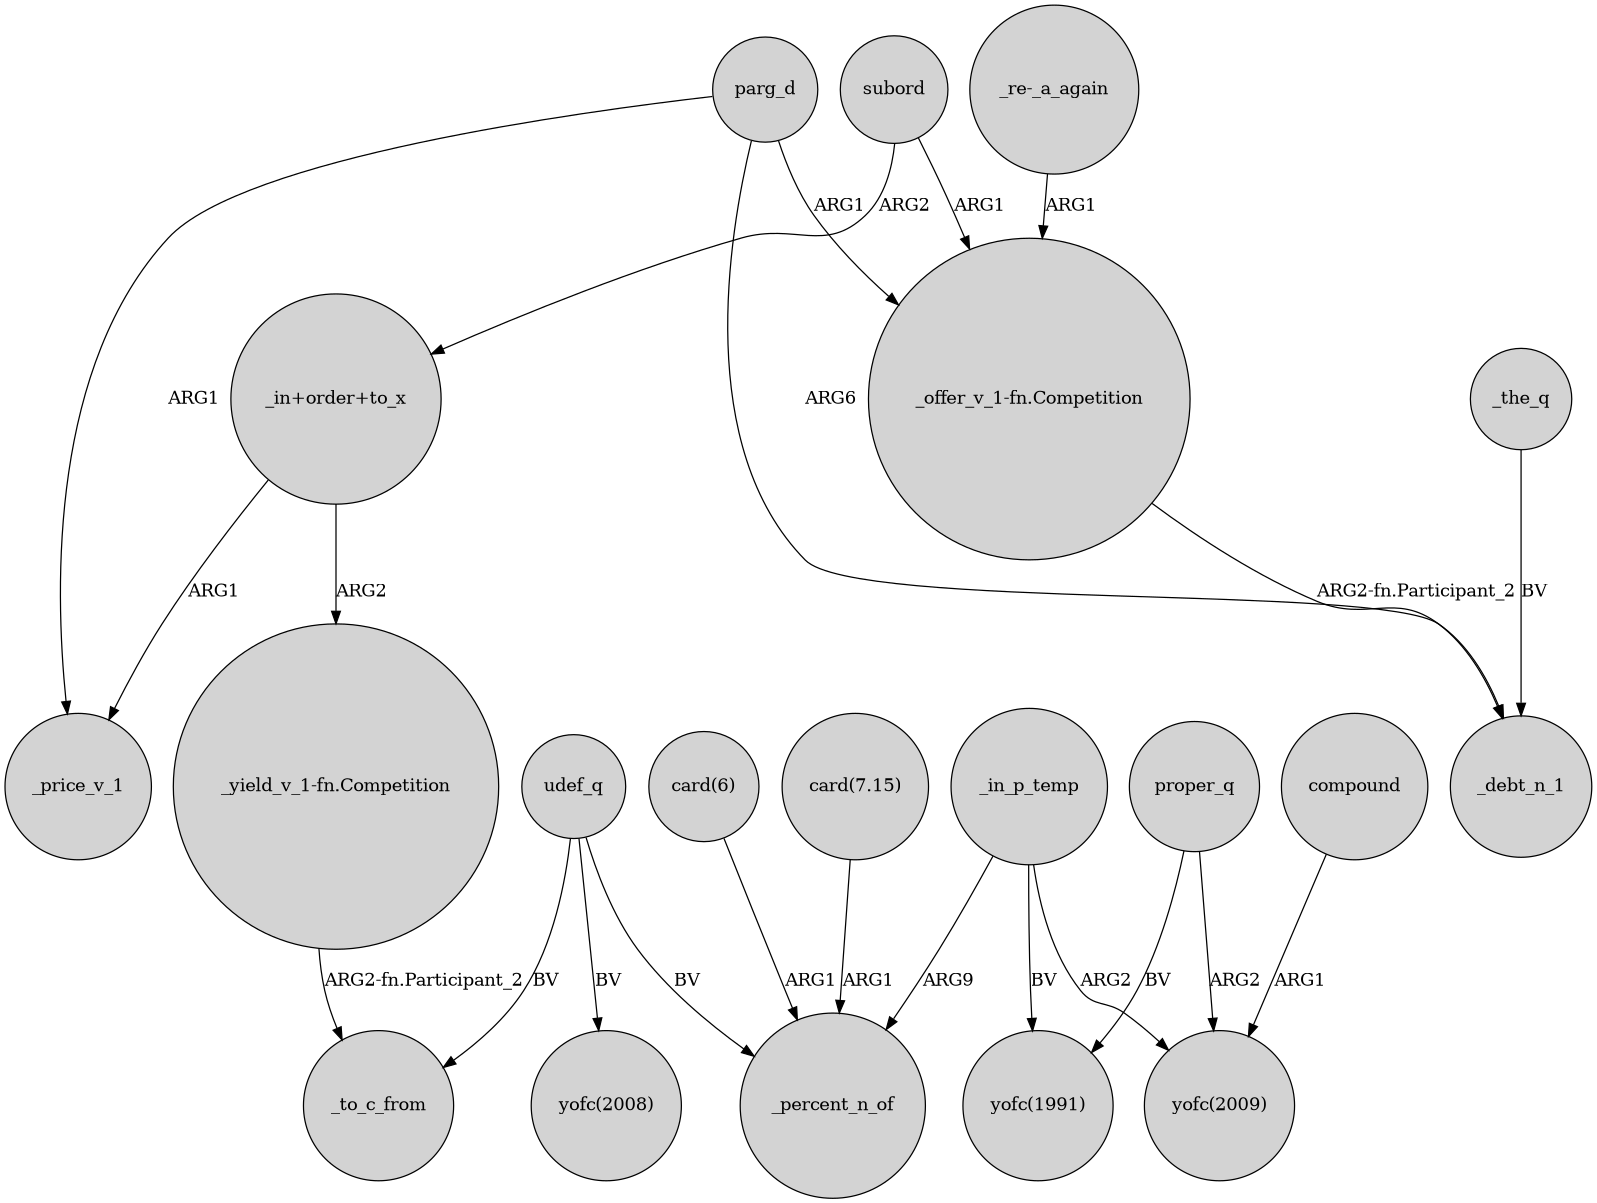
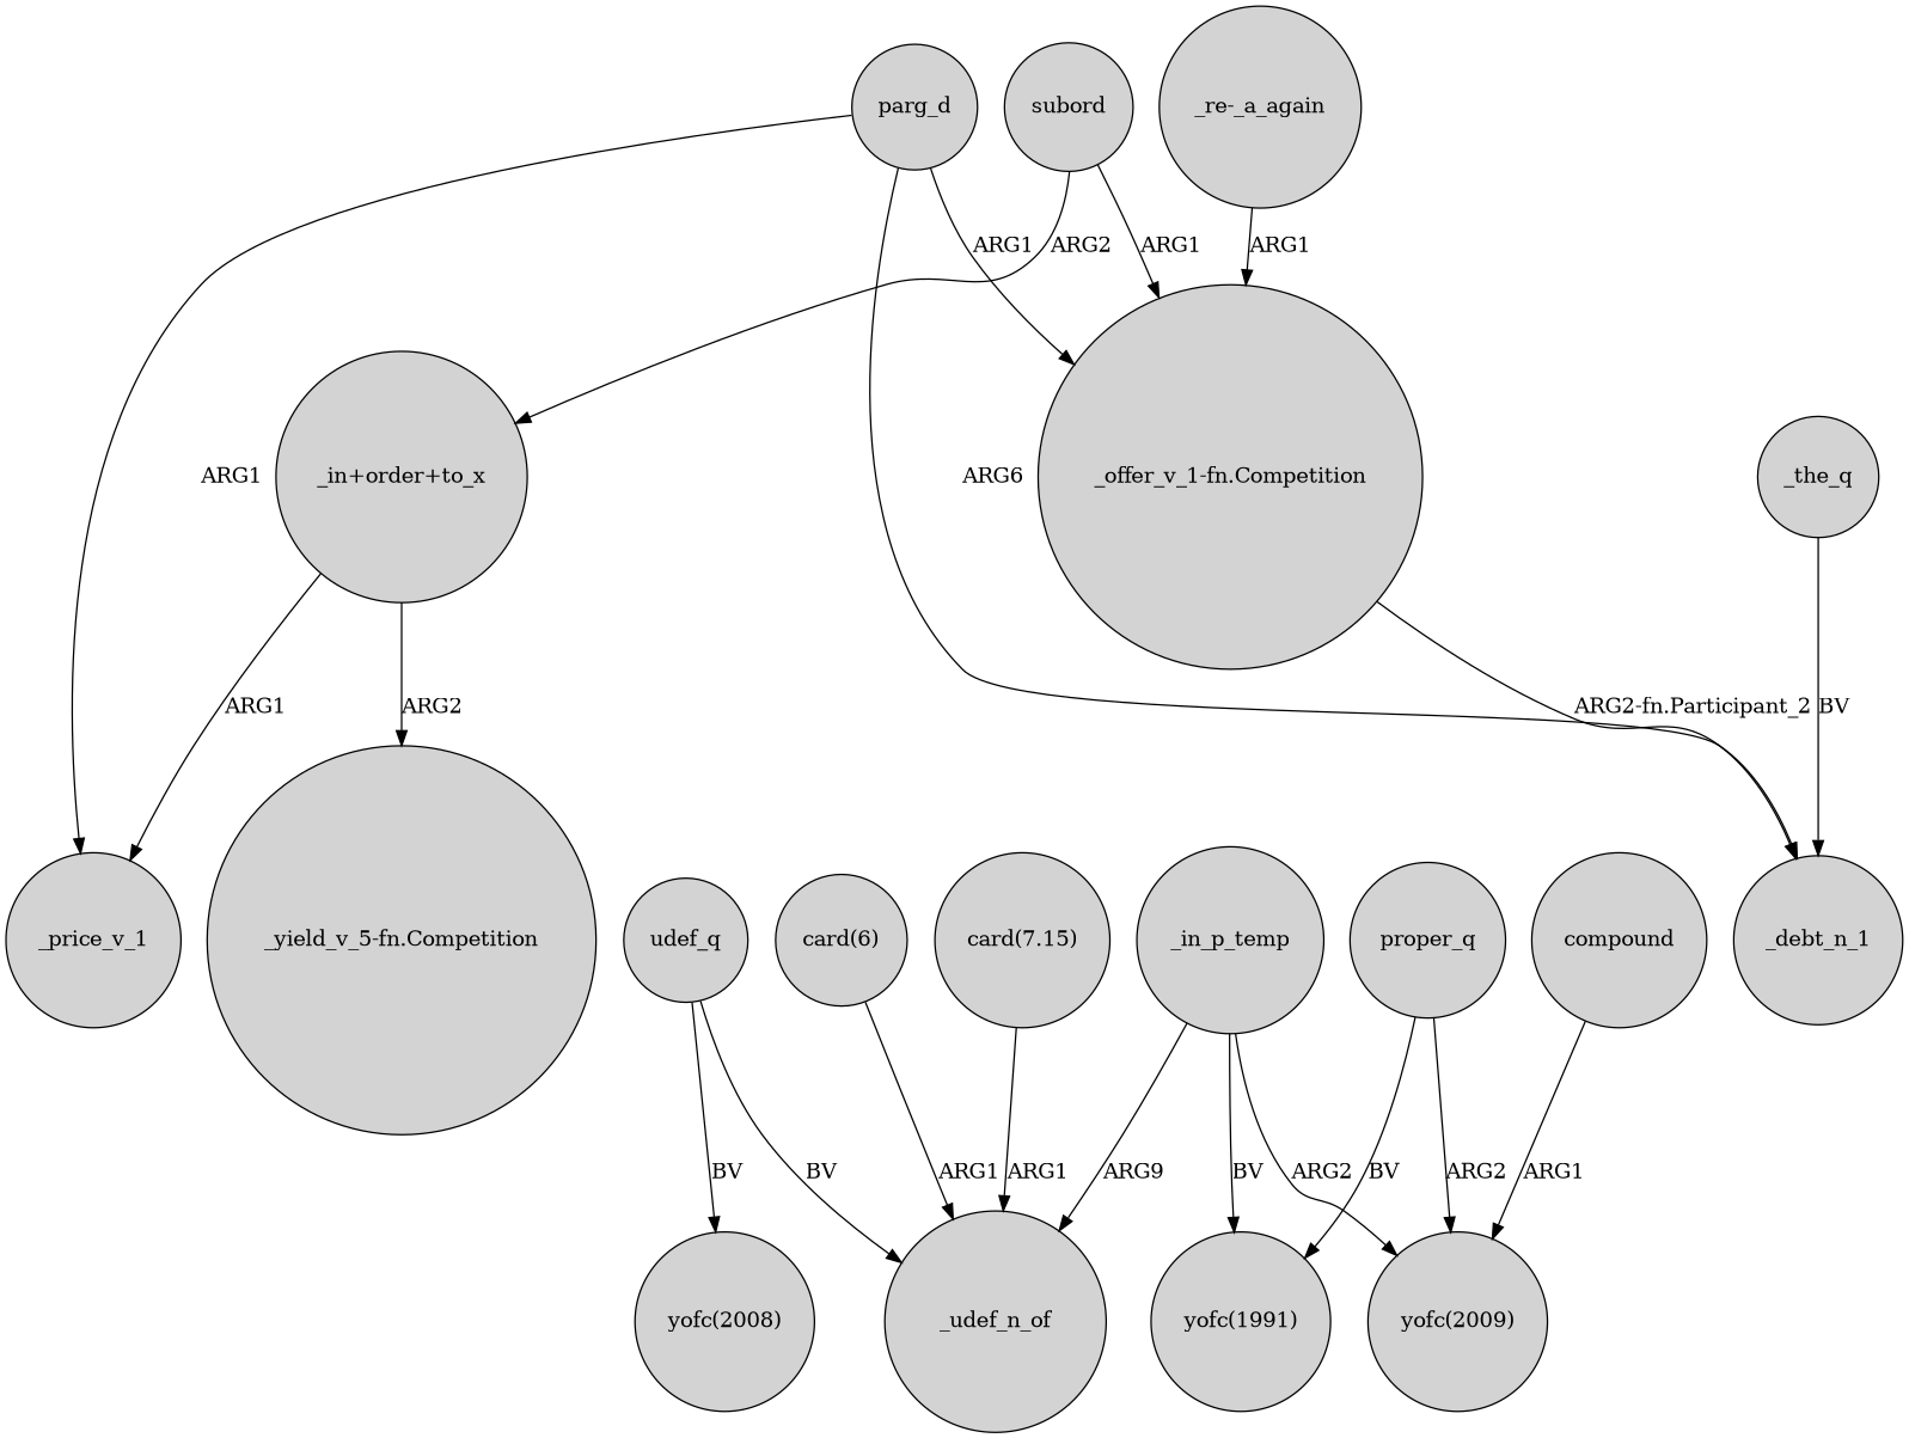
  digraph {
    node [shape=circle style=filled]
    parg_d
    _price_v_1
    "_offer_v_1-fn.Competition"
    _debt_n_1
    _in_p_temp
    "yofc(2009)"
    "yofc(1991)"
-   _percent_n_of
-   "_yield_v_1-fn.Competition"
-   _to_c_from
+   _percent_n_of [label=_udef_n_of]
+   "_yield_v_1-fn.Competition" [label="_yield_v_5-fn.Competition"]
    "_in+order+to_x"
    "card(6)"
    udef_q
    "yofc(2008)"
    subord
    proper_q
    compound
    _the_q
    "card(7.15)"
    "_re-_a_again"
    parg_d -> _price_v_1 [label=ARG1]
    parg_d -> "_offer_v_1-fn.Competition" [label=ARG1]
    parg_d -> _debt_n_1 [label=ARG6]
    "_offer_v_1-fn.Competition" -> _debt_n_1 [label="ARG2-fn.Participant_2"]
    _in_p_temp -> "yofc(2009)" [label=ARG2]
    _in_p_temp -> "yofc(1991)" [label=BV]
    _in_p_temp -> _percent_n_of [label=ARG9]
-   "_yield_v_1-fn.Competition" -> _to_c_from [label="ARG2-fn.Participant_2"]
    "_in+order+to_x" -> _price_v_1 [label=ARG1]
    "_in+order+to_x" -> "_yield_v_1-fn.Competition" [label=ARG2]
    "card(6)" -> _percent_n_of [label=ARG1]
    udef_q -> _percent_n_of [label=BV]
-   udef_q -> _to_c_from [label=BV]
    udef_q -> "yofc(2008)" [label=BV]
    subord -> "_offer_v_1-fn.Competition" [label=ARG1]
    subord -> "_in+order+to_x" [label=ARG2]
    proper_q -> "yofc(2009)" [label=ARG2]
    proper_q -> "yofc(1991)" [label=BV]
    compound -> "yofc(2009)" [label=ARG1]
    _the_q -> _debt_n_1 [label=BV]
    "card(7.15)" -> _percent_n_of [label=ARG1]
    "_re-_a_again" -> "_offer_v_1-fn.Competition" [label=ARG1]
  }
